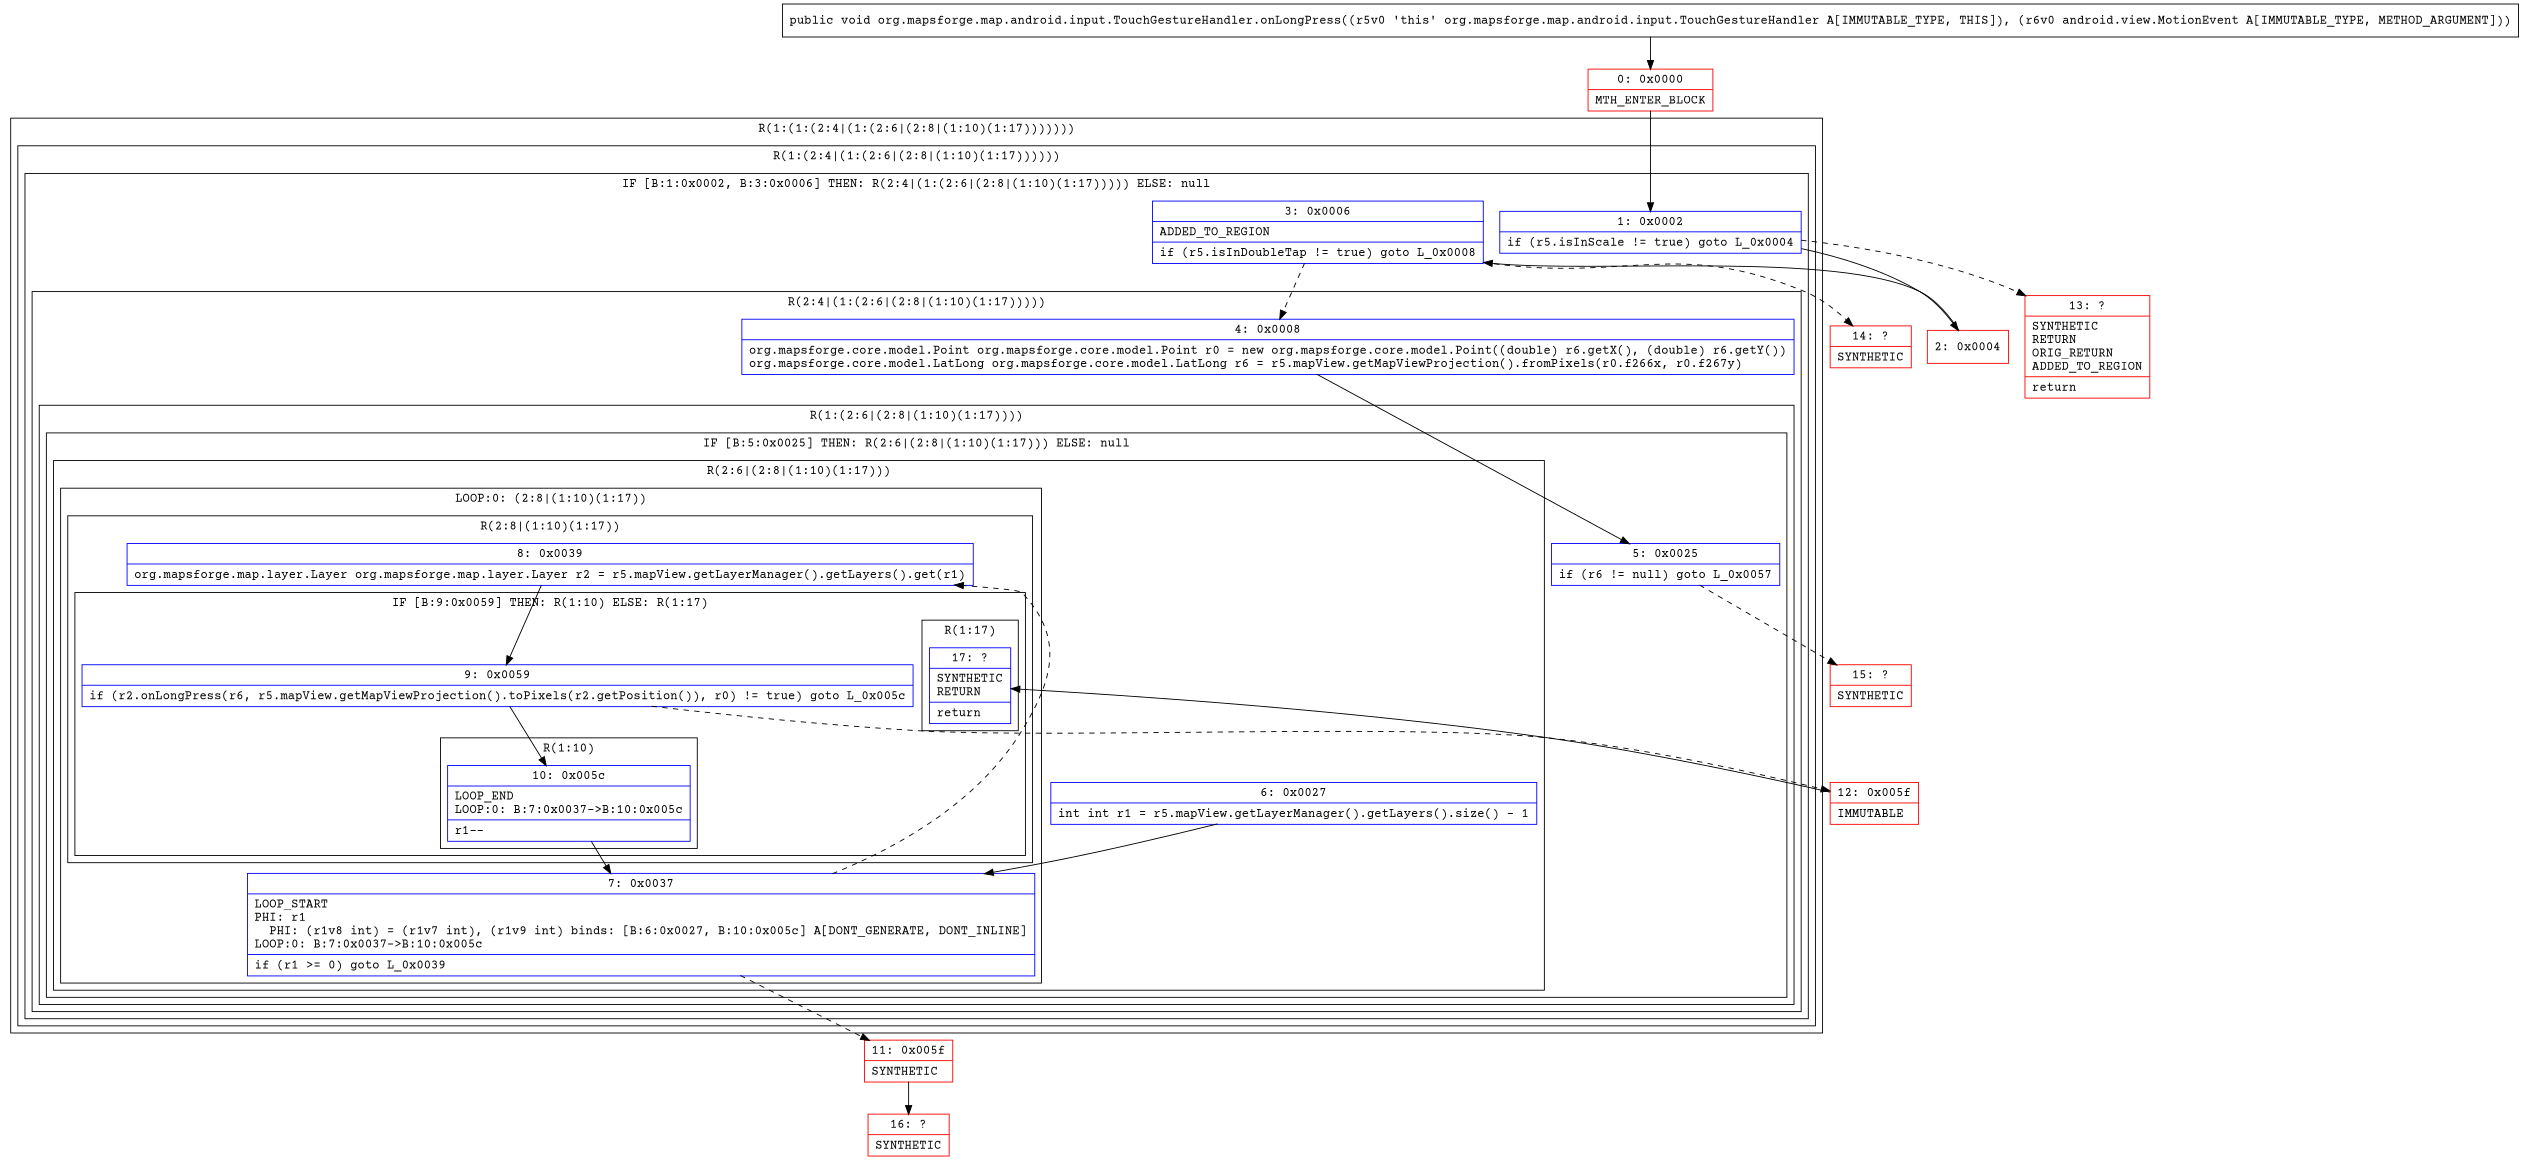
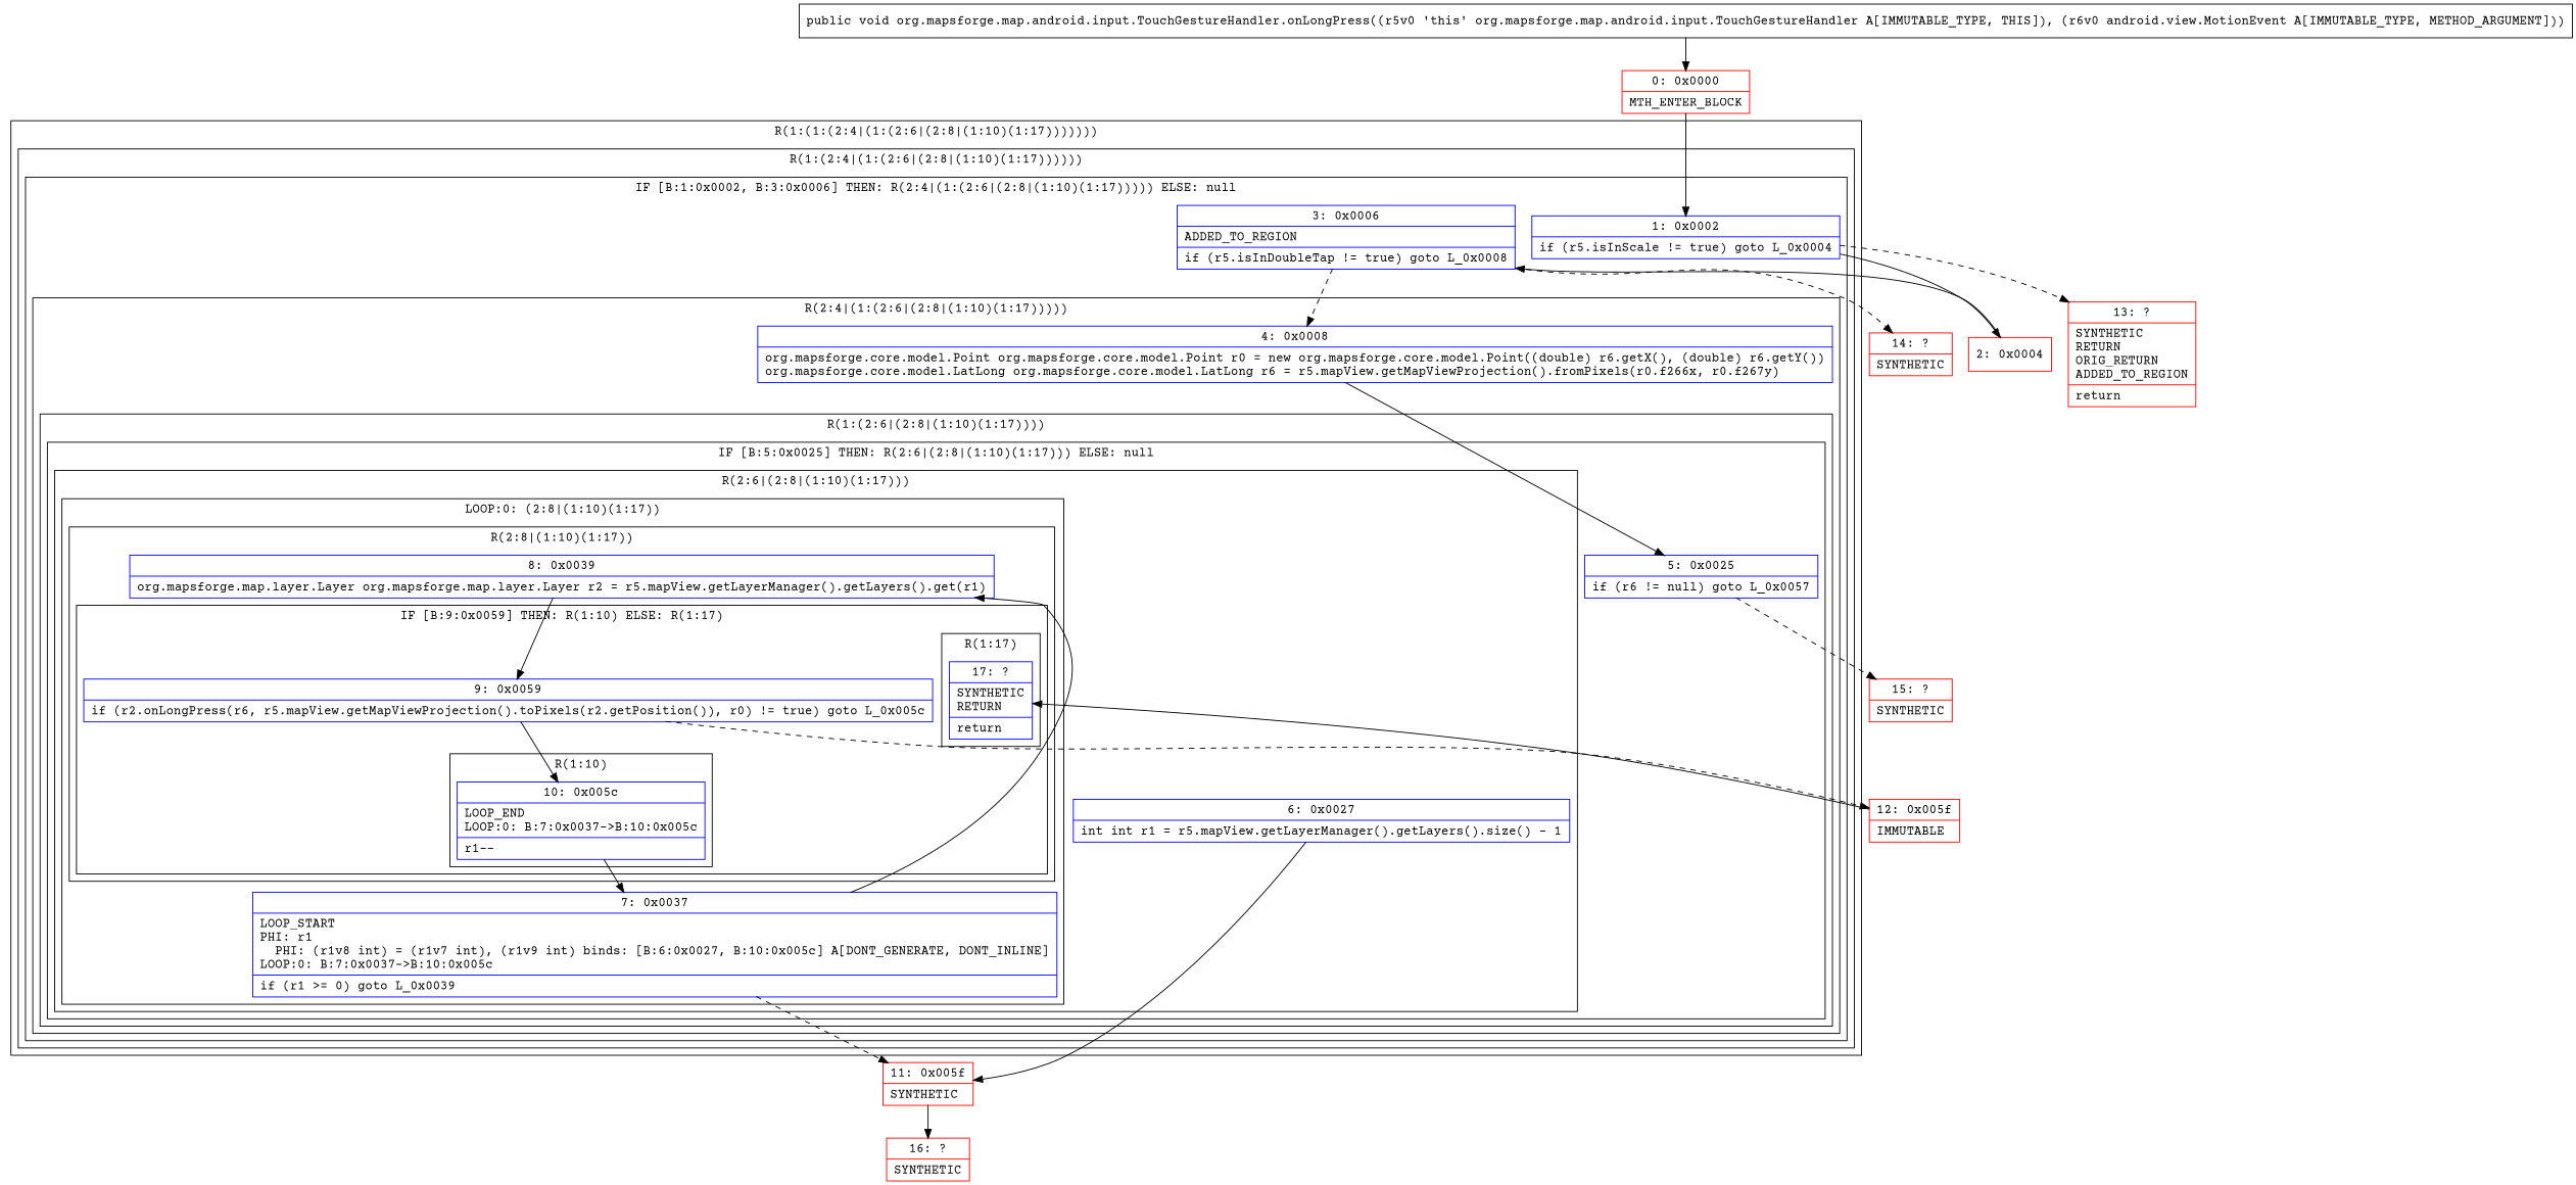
  digraph {
    fontname="Courier Prime"
    node [color=blue fontname="Courier Prime" shape=record]
    edge [fontname="Courier Prime"]
    n1 [label="{10\:\ 0x005c|LOOP_END\lLOOP:0: B:7:0x0037\-\>B:10:0x005c\l|r1\-\-\l}"]
    n2 [label="{17\:\ ?|SYNTHETIC\lRETURN\l|return\l}"]
    n3 [label="{9\:\ 0x0059|if (r2.onLongPress(r6, r5.mapView.getMapViewProjection().toPixels(r2.getPosition()), r0) != true) goto L_0x005c\l}"]
    n4 [label="{8\:\ 0x0039|org.mapsforge.map.layer.Layer org.mapsforge.map.layer.Layer r2 = r5.mapView.getLayerManager().getLayers().get(r1)\l}"]
    n5 [label="{7\:\ 0x0037|LOOP_START\lPHI: r1 \l  PHI: (r1v8 int) = (r1v7 int), (r1v9 int) binds: [B:6:0x0027, B:10:0x005c] A[DONT_GENERATE, DONT_INLINE]\lLOOP:0: B:7:0x0037\-\>B:10:0x005c\l|if (r1 \>= 0) goto L_0x0039\l}"]
    n6 [label="{6\:\ 0x0027|int int r1 = r5.mapView.getLayerManager().getLayers().size() \- 1\l}"]
    n7 [label="{5\:\ 0x0025|if (r6 != null) goto L_0x0057\l}"]
    n8 [label="{4\:\ 0x0008|org.mapsforge.core.model.Point org.mapsforge.core.model.Point r0 = new org.mapsforge.core.model.Point((double) r6.getX(), (double) r6.getY())\lorg.mapsforge.core.model.LatLong org.mapsforge.core.model.LatLong r6 = r5.mapView.getMapViewProjection().fromPixels(r0.f266x, r0.f267y)\l}"]
    n9 [label="{1\:\ 0x0002|if (r5.isInScale != true) goto L_0x0004\l}"]
    n10 [label="{3\:\ 0x0006|ADDED_TO_REGION\l|if (r5.isInDoubleTap != true) goto L_0x0008\l}"]
    n11 [color=red label="{12\:\ 0x005f|IMMUTABLE\l}"]
    n12 [color=red label="{11\:\ 0x005f|SYNTHETIC\l}"]
    n13 [color=red label="{15\:\ ?|SYNTHETIC\l}"]
    n14 [color=red label="{2\:\ 0x0004}"]
    n15 [color=red label="{13\:\ ?|SYNTHETIC\lRETURN\lORIG_RETURN\lADDED_TO_REGION\l|return\l}"]
    n16 [color=red label="{14\:\ ?|SYNTHETIC\l}"]
    n17 [color=red label="{16\:\ ?|SYNTHETIC\l}"]
    n18 [color=red label="{0\:\ 0x0000|MTH_ENTER_BLOCK\l}"]
    n19 [label="{public void org.mapsforge.map.android.input.TouchGestureHandler.onLongPress((r5v0 'this' org.mapsforge.map.android.input.TouchGestureHandler A[IMMUTABLE_TYPE, THIS]), (r6v0 android.view.MotionEvent A[IMMUTABLE_TYPE, METHOD_ARGUMENT])) }" color=""]
    subgraph cluster_1 {
      label="R(1:(1:(2:4|(1:(2:6|(2:8|(1:10)(1:17)))))))"
      subgraph cluster_2 {
        label="R(1:(2:4|(1:(2:6|(2:8|(1:10)(1:17))))))"
        subgraph cluster_3 {
          label="IF [B:1:0x0002, B:3:0x0006] THEN: R(2:4|(1:(2:6|(2:8|(1:10)(1:17))))) ELSE: null"
          n9
          n10
          subgraph cluster_4 {
            label="R(2:4|(1:(2:6|(2:8|(1:10)(1:17)))))"
            n8
            subgraph cluster_5 {
              label="R(1:(2:6|(2:8|(1:10)(1:17))))"
              subgraph cluster_6 {
                label="IF [B:5:0x0025] THEN: R(2:6|(2:8|(1:10)(1:17))) ELSE: null"
                n7
                subgraph cluster_7 {
                  label="R(2:6|(2:8|(1:10)(1:17)))"
                  n6
                  subgraph cluster_8 {
                    label="LOOP:0: (2:8|(1:10)(1:17))"
                    n5
                    subgraph cluster_9 {
                      label="R(2:8|(1:10)(1:17))"
                      n4
                      subgraph cluster_10 {
                        label="IF [B:9:0x0059] THEN: R(1:10) ELSE: R(1:17)"
                        n3
                        subgraph cluster_11 {
                          label="R(1:10)"
                          n1
                        }
                        subgraph cluster_12 {
                          label="R(1:17)"
                          n2
                        }
                      }
                    }
                  }
                }
              }
            }
          }
        }
      }
    }
    n1 -> n5
    n3 -> n1
    n3 -> n11 [style=dashed]
    n4 -> n3
-   n5 -> n4 [style=dashed]
+   n5 -> n4
    n5 -> n12 [style=dashed]
-   n6 -> n5
+   n6 -> n12
    n7 -> n13 [style=dashed]
    n8 -> n7
    n9 -> n14
    n9 -> n15 [style=dashed]
    n10 -> n8 [style=dashed]
    n10 -> n16 [style=dashed]
    n11 -> n2
    n12 -> n17
    n14 -> n10
    n18 -> n9
    n19 -> n18
  }
